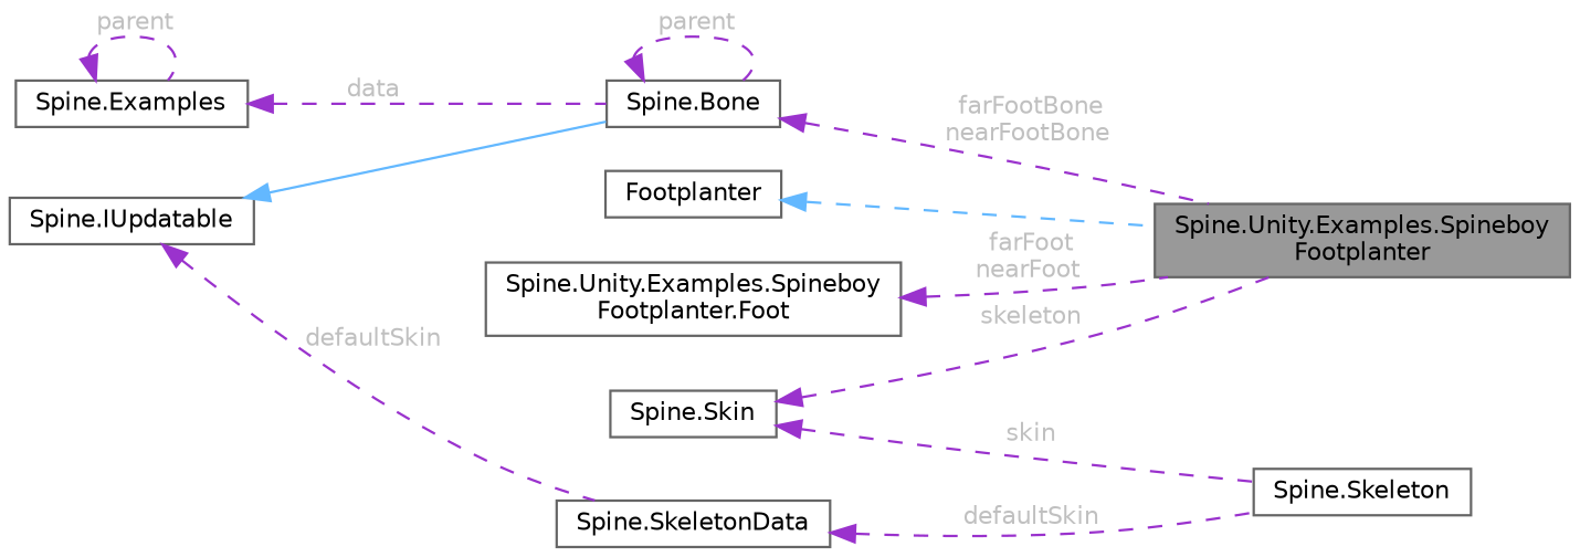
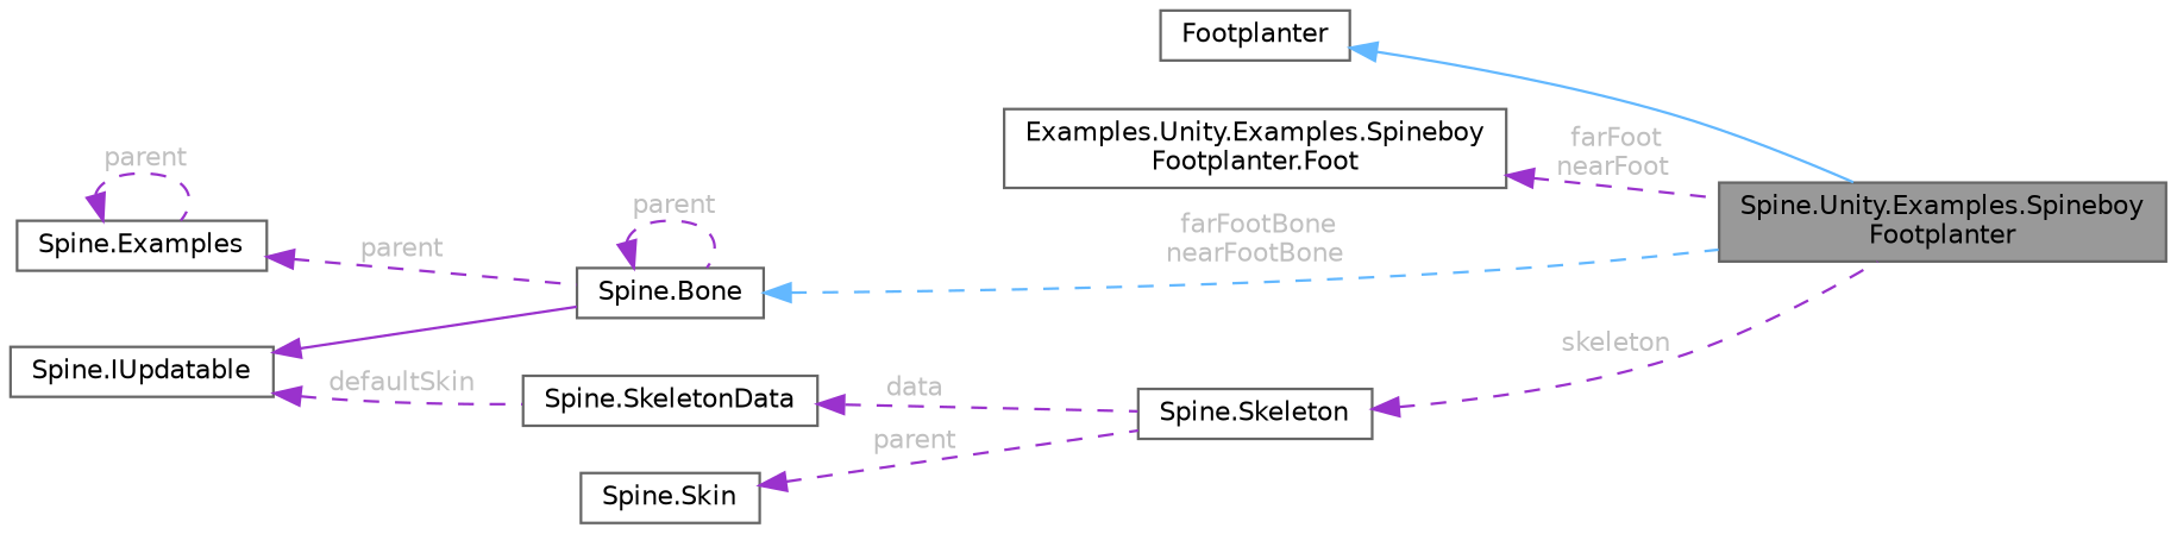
  digraph {
    rankdir=LR
    node [color=gray40 fillcolor=white fontname=Helvetica fontsize=10 shape=box style=filled]
    edge [color=darkorchid3 dir=back fontname=Helvetica fontsize=10 labelfontname=Helvetica labelfontsize=10 style=dashed fontcolor=grey]
    n1 [fillcolor=grey60 fontcolor=black height=0.2 label="Spine.Unity.Examples.Spineboy\lFootplanter" width=0.4]
    n2 [height=0.2 label=Footplanter width=0.4]
-   n3 [height=0.2 label="Spine.Unity.Examples.Spineboy\lFootplanter.Foot" width=0.4]
+   n3 [height=0.2 label="Examples.Unity.Examples.Spineboy\lFootplanter.Foot" width=0.4]
    n4 [height=0.2 label="Spine.Skeleton" width=0.4]
    n5 [height=0.2 label="Spine.Bone" width=0.4]
    n6 [height=0.2 label="Spine.SkeletonData" width=0.4]
    n7 [height=0.2 label="Spine.Skin" width=0.4]
    n8 [height=0.2 label="Spine.IUpdatable" width=0.4]
    n9 [height=0.2 label="Spine.Examples" width=0.4]
-   n2 -> n1 [color=steelblue1 fontcolor=""]
+   n2 -> n1 [color=steelblue1 style=solid fontcolor=""]
    n3 -> n1 [label=" farFoot\nnearFoot"]
-   n7 -> n1 [label=" skeleton"]
-   n5 -> n1 [label=" farFootBone\nnearFootBone"]
+   n4 -> n1 [label=" skeleton"]
+   n5 -> n1 [color=steelblue1 label=" farFootBone\nnearFootBone"]
    n5 -> n5 [label=" parent"]
-   n6 -> n4 [label=" defaultSkin"]
-   n7 -> n4 [label=" skin"]
-   n8 -> n5 [color=steelblue1 style=solid fontcolor=""]
+   n6 -> n4 [label=" data"]
+   n7 -> n4 [label=" parent"]
+   n8 -> n5 [style=solid fontcolor=""]
    n8 -> n6 [label=" defaultSkin"]
-   n9 -> n5 [label=" data"]
+   n9 -> n5 [label=" parent"]
    n9 -> n9 [label=" parent"]
  }
